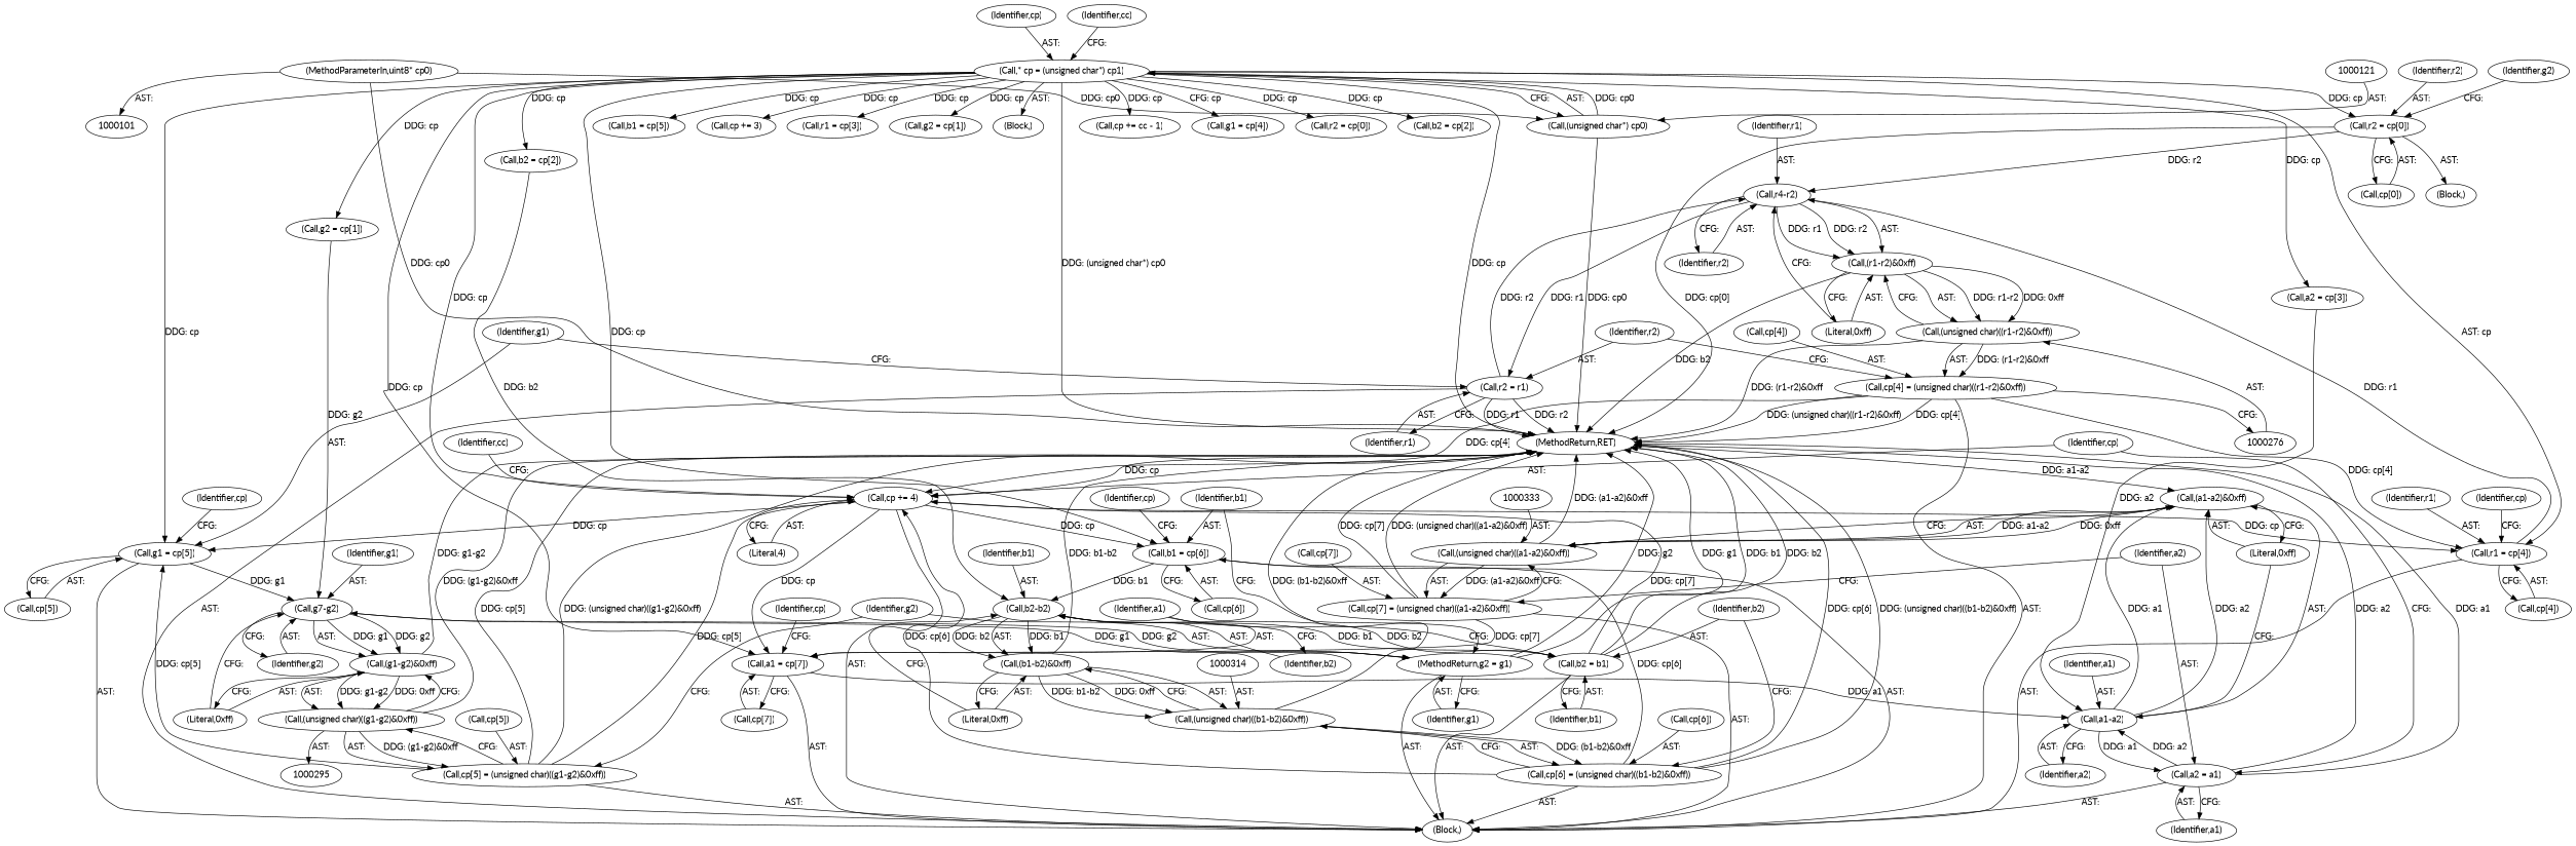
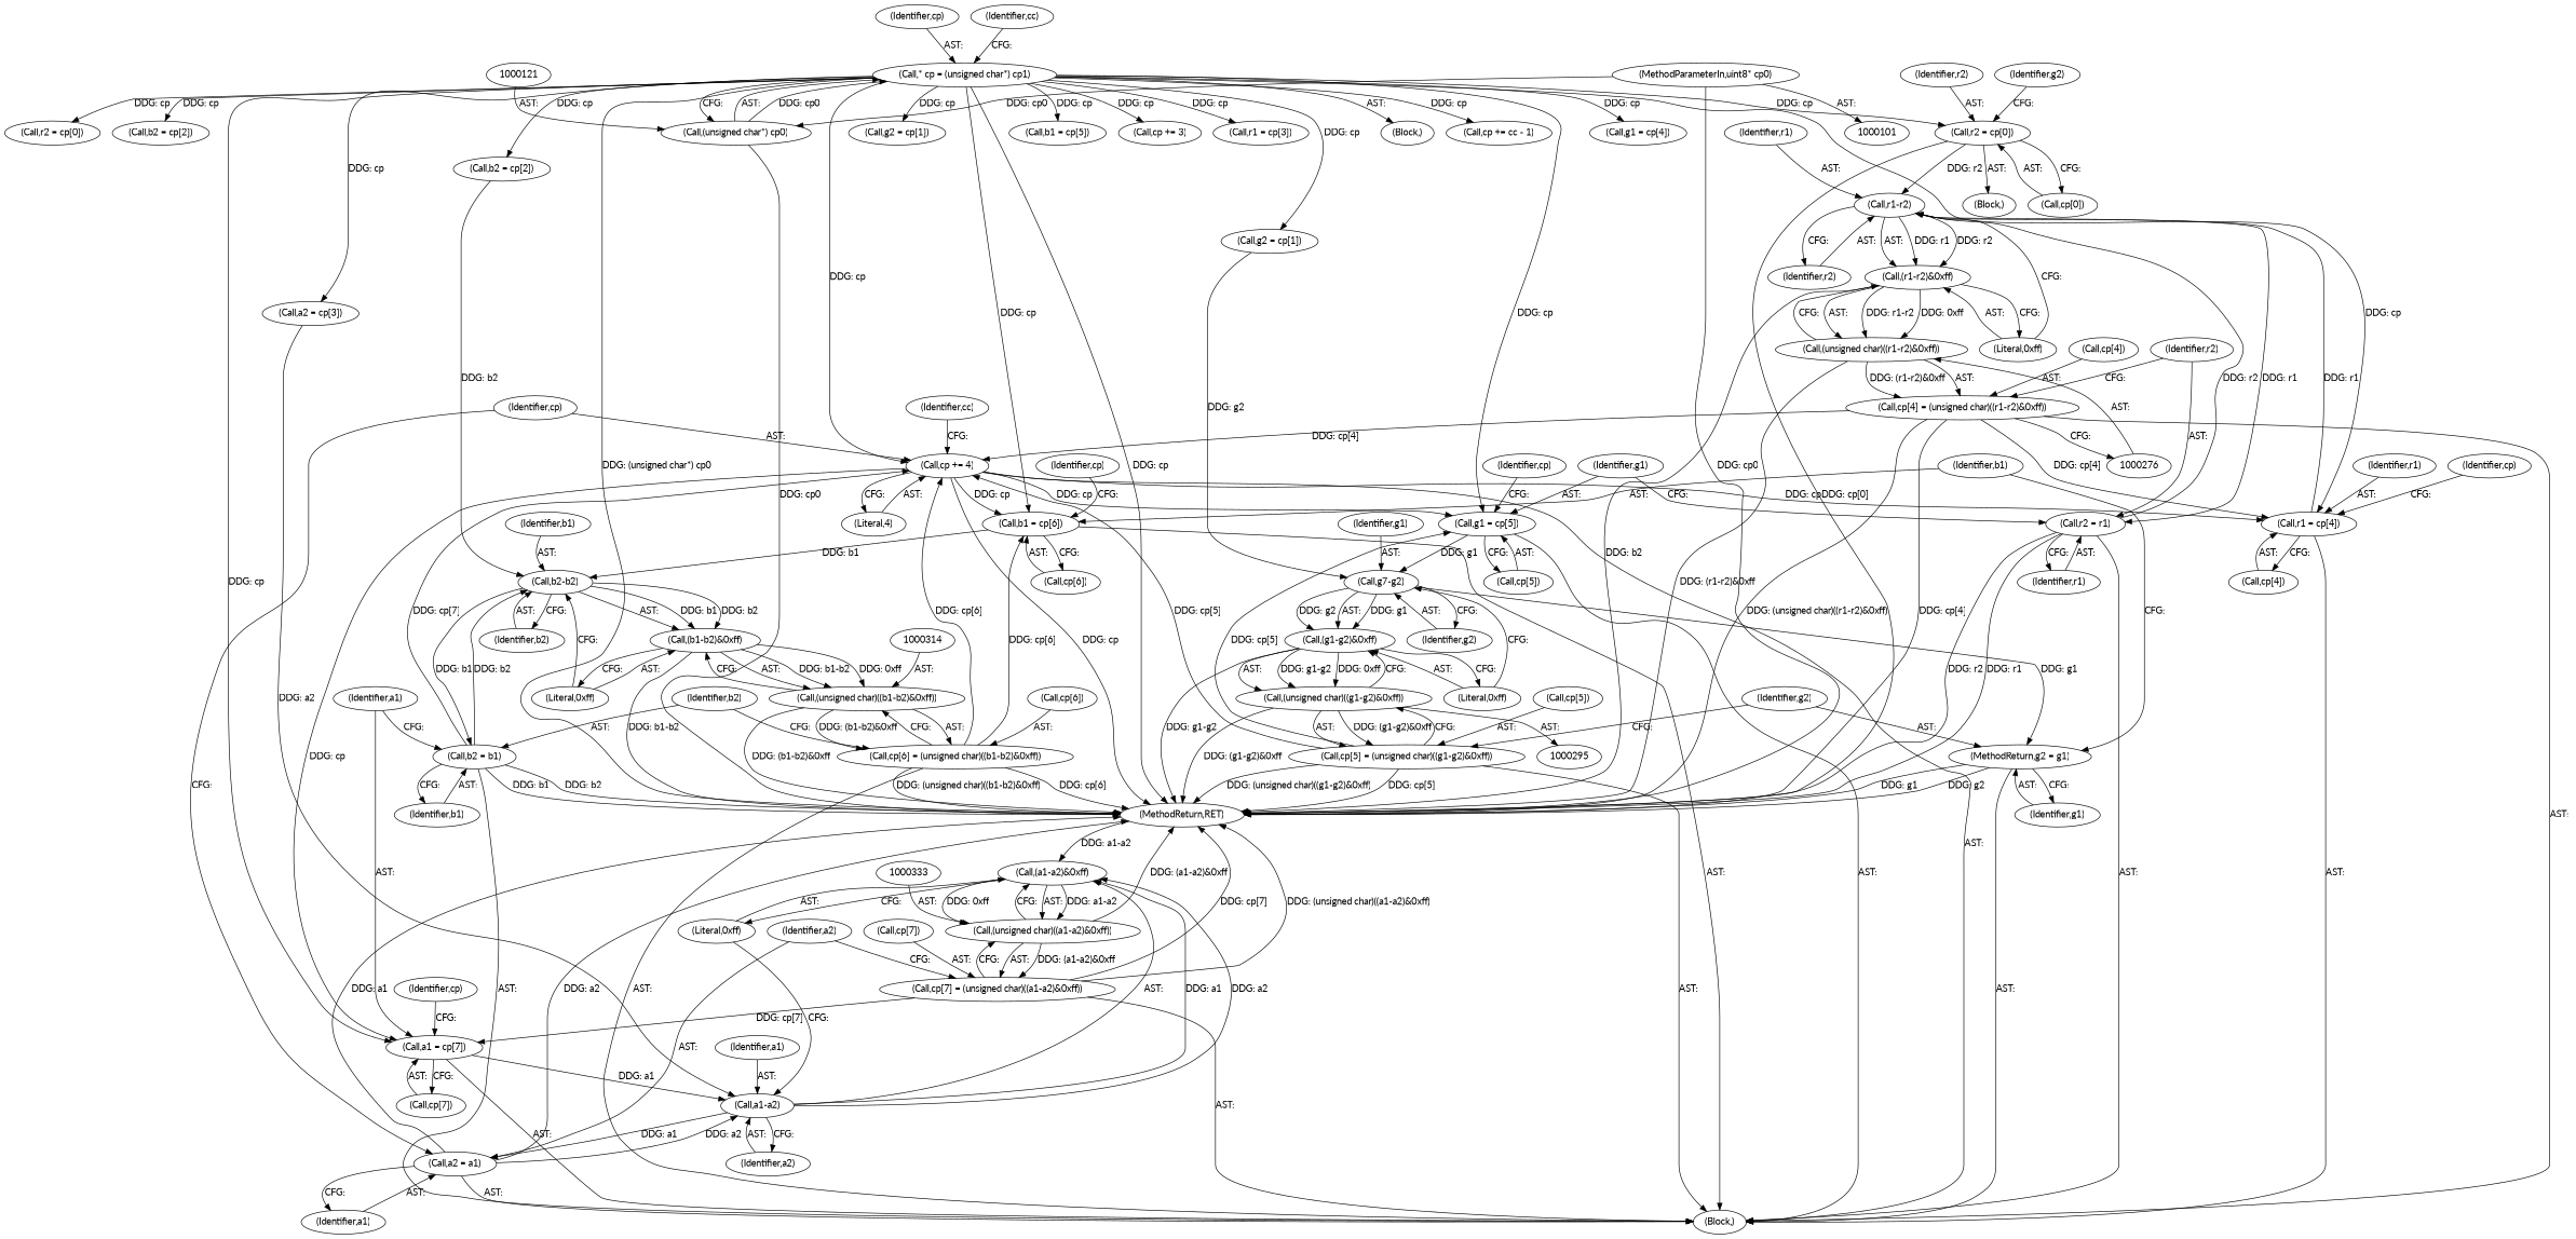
  digraph {
    fontname=Lato
    node [fontname=Lato]
    edge [fontname=Lato]
    n1 [label="(Call,r2 = cp[0])"]
-   n2 [label="(Call,r4-r2)"]
+   n2 [label="(Call,r1-r2)"]
    n3 [label="(MethodReturn,RET)"]
    n4 [label="(Block,)"]
    n5 [label="(Call,cp[0])"]
    n6 [label="(Call,(r1-r2)&0xff)"]
    n7 [label="(Call,r2 = r1)"]
    n8 [label="(Identifier,r2)"]
    n9 [label="(Call,(a1-a2)&0xff)"]
    n10 [label="(Call,* cp = (unsigned char*) cp1)"]
    n11 [label="(Call,(unsigned char*) cp0)"]
    n12 [label="(Call,r1 = cp[4])"]
    n13 [label="(Call,cp += 4)"]
    n14 [label="(Call,g1 = cp[5])"]
    n15 [label="(Call,b1 = cp[6])"]
    n16 [label="(Call,a1 = cp[7])"]
    n17 [label="(Call,b1 = cp[5])"]
    n18 [label="(Call,cp += 3)"]
    n19 [label="(Call,r1 = cp[3])"]
    n20 [label="(Call,g2 = cp[1])"]
    n21 [label="(Call,b2 = cp[2])"]
    n22 [label="(Block,)"]
    n23 [label="(Call,a2 = cp[3])"]
    n24 [label="(Call,cp += cc - 1)"]
    n25 [label="(Call,g1 = cp[4])"]
    n26 [label="(Call,r2 = cp[0])"]
    n27 [label="(Call,b2 = cp[2])"]
    n28 [label="(Call,g2 = cp[1])"]
    n29 [label="(Block,)"]
    n30 [label="(Call,cp[4])"]
    n31 [label="(Literal,4)"]
    n32 [label="(Call,g7-g2)"]
    n33 [label="(Call,cp[5])"]
    n34 [label="(Call,b2-b2)"]
    n35 [label="(Call,cp[6])"]
    n36 [label="(Call,a1-a2)"]
    n37 [label="(Call,cp[7])"]
    n38 [label="(MethodParameterIn,uint8* cp0)"]
    1000101
    n40 [label="(Call,(unsigned char)((r1-r2)&0xff))"]
    n41 [label="(Literal,0xff)"]
    n42 [label="(Identifier,r1)"]
    n43 [label="(Call,cp[4] = (unsigned char)((r1-r2)&0xff))"]
    1000276
    n45 [label="(Call,(g1-g2)&0xff)"]
    n46 [label="(MethodReturn,g2 = g1)"]
    n47 [label="(Identifier,g2)"]
    n48 [label="(Call,(unsigned char)((g1-g2)&0xff))"]
    n49 [label="(Literal,0xff)"]
    n50 [label="(Identifier,g1)"]
    n51 [label="(Call,cp[5] = (unsigned char)((g1-g2)&0xff))"]
    1000295
    n53 [label="(Call,(b1-b2)&0xff)"]
    n54 [label="(Call,b2 = b1)"]
    n55 [label="(Identifier,b2)"]
    n56 [label="(Call,(unsigned char)((b1-b2)&0xff))"]
    n57 [label="(Literal,0xff)"]
    n58 [label="(Identifier,b1)"]
    n59 [label="(Call,cp[6] = (unsigned char)((b1-b2)&0xff))"]
    n60 [label="(Call,a2 = a1)"]
    n61 [label="(Identifier,a2)"]
    n62 [label="(Call,(unsigned char)((a1-a2)&0xff))"]
    n63 [label="(Literal,0xff)"]
    n64 [label="(Identifier,a1)"]
    n65 [label="(Call,cp[7] = (unsigned char)((a1-a2)&0xff))"]
    n66 [label="(Identifier,r2)"]
    n67 [label="(Identifier,r1)"]
    n68 [label="(Call,cp[4])"]
    n69 [label="(Identifier,g2)"]
    n70 [label="(Identifier,g1)"]
    n71 [label="(Identifier,cp)"]
    n72 [label="(Identifier,a1)"]
    n73 [label="(Call,cp[7])"]
    n74 [label="(Identifier,a1)"]
    n75 [label="(Identifier,g1)"]
    n76 [label="(Identifier,cp)"]
    n77 [label="(Identifier,r2)"]
    n78 [label="(Identifier,b1)"]
    n79 [label="(Identifier,r1)"]
    n80 [label="(Call,cp[5])"]
    n81 [label="(Identifier,cp)"]
    n82 [label="(Identifier,cp)"]
    n83 [label="(Identifier,cc)"]
    n84 [label="(Identifier,g2)"]
    n85 [label="(Identifier,cc)"]
    n86 [label="(Identifier,b2)"]
    n87 [label="(Identifier,cp)"]
    n88 [label="(Identifier,cp)"]
    n89 [label="(Identifier,a2)"]
    n90 [label="(Identifier,b1)"]
    n91 [label="(Call,cp[6])"]
    1000121
    1000314
    1000333
    n1 -> n2 [label="DDG: r2"]
    n1 -> n3 [label="DDG: cp[0]"]
    n1 -> n4 [label="AST: "]
    n1 -> n5 [label="CFG: "]
    n2 -> n6 [label="AST: "]
    n2 -> n6 [label="DDG: r1"]
    n2 -> n6 [label="DDG: r2"]
    n2 -> n7 [label="DDG: r1"]
    n2 -> n8 [label="CFG: "]
    n3 -> n9 [label="DDG: a1-a2"]
    n5 -> n1 [label="AST: "]
    n6 -> n3 [label="DDG: b2"]
    n6 -> n40 [label="AST: "]
    n6 -> n40 [label="DDG: r1-r2"]
    n6 -> n40 [label="DDG: 0xff"]
    n6 -> n41 [label="CFG: "]
    n7 -> n2 [label="DDG: r2"]
    n7 -> n3 [label="DDG: r1"]
    n7 -> n3 [label="DDG: r2"]
    n7 -> n29 [label="AST: "]
    n7 -> n42 [label="CFG: "]
    n8 -> n2 [label="AST: "]
    n9 -> n62 [label="AST: "]
    n9 -> n62 [label="DDG: a1-a2"]
    n9 -> n62 [label="DDG: 0xff"]
    n9 -> n63 [label="CFG: "]
    n10 -> n1 [label="DDG: cp"]
    n10 -> n3 [label="DDG: (unsigned char*) cp0"]
    n10 -> n3 [label="DDG: cp"]
    n10 -> n11 [label="CFG: "]
-   n10 -> n12 [label="AST: cp"]
+   n10 -> n12 [label="DDG: cp"]
    n10 -> n13 [label="DDG: cp"]
    n10 -> n14 [label="DDG: cp"]
    n10 -> n15 [label="DDG: cp"]
    n10 -> n16 [label="DDG: cp"]
    n10 -> n17 [label="DDG: cp"]
    n10 -> n18 [label="DDG: cp"]
    n10 -> n19 [label="DDG: cp"]
    n10 -> n20 [label="DDG: cp"]
    n10 -> n21 [label="DDG: cp"]
    n10 -> n22 [label="AST: "]
    n10 -> n23 [label="DDG: cp"]
    n10 -> n24 [label="DDG: cp"]
-   n10 -> n25 [label="CFG: cp"]
+   n10 -> n25 [label="DDG: cp"]
    n10 -> n26 [label="DDG: cp"]
    n10 -> n27 [label="DDG: cp"]
    n10 -> n28 [label="DDG: cp"]
    n11 -> n3 [label="DDG: cp0"]
    n11 -> n10 [label="AST: "]
    n11 -> n10 [label="DDG: cp0"]
    n12 -> n2 [label="DDG: r1"]
    n12 -> n29 [label="AST: "]
    n12 -> n30 [label="CFG: "]
-   n3 -> n13 [label="DDG: cp"]
+   n13 -> n3 [label="DDG: cp"]
    n13 -> n12 [label="DDG: cp"]
    n13 -> n14 [label="DDG: cp"]
    n13 -> n15 [label="DDG: cp"]
    n13 -> n16 [label="DDG: cp"]
    n13 -> n29 [label="AST: "]
    n13 -> n31 [label="CFG: "]
    n14 -> n29 [label="AST: "]
    n14 -> n32 [label="DDG: g1"]
    n14 -> n33 [label="CFG: "]
    n15 -> n29 [label="AST: "]
    n15 -> n34 [label="DDG: b1"]
    n15 -> n35 [label="CFG: "]
    n16 -> n29 [label="AST: "]
    n16 -> n36 [label="DDG: a1"]
    n16 -> n37 [label="CFG: "]
    n21 -> n34 [label="DDG: b2"]
    n23 -> n36 [label="DDG: a2"]
    n28 -> n32 [label="DDG: g2"]
    n30 -> n12 [label="AST: "]
    n31 -> n13 [label="AST: "]
    n32 -> n45 [label="AST: "]
    n32 -> n45 [label="DDG: g1"]
    n32 -> n45 [label="DDG: g2"]
    n32 -> n46 [label="DDG: g1"]
    n32 -> n47 [label="CFG: "]
    n33 -> n14 [label="AST: "]
    n34 -> n53 [label="AST: "]
    n34 -> n53 [label="DDG: b1"]
    n34 -> n53 [label="DDG: b2"]
    n34 -> n54 [label="DDG: b1"]
    n34 -> n55 [label="CFG: "]
    n35 -> n15 [label="AST: "]
    n36 -> n9 [label="AST: "]
    n36 -> n9 [label="DDG: a1"]
    n36 -> n9 [label="DDG: a2"]
    n36 -> n60 [label="DDG: a1"]
    n36 -> n61 [label="CFG: "]
    n37 -> n16 [label="AST: "]
    n38 -> n3 [label="DDG: cp0"]
    n38 -> n11 [label="DDG: cp0"]
    n38 -> 1000101 [label="AST: "]
    n40 -> n3 [label="DDG: (r1-r2)&0xff"]
    n40 -> n6 [label="CFG: "]
    n40 -> n43 [label="AST: "]
    n40 -> n43 [label="DDG: (r1-r2)&0xff"]
    n41 -> n2 [label="CFG: "]
    n41 -> n6 [label="AST: "]
    n42 -> n7 [label="AST: "]
    n43 -> n3 [label="DDG: (unsigned char)((r1-r2)&0xff)"]
    n43 -> n3 [label="DDG: cp[4]"]
    n43 -> n12 [label="DDG: cp[4]"]
    n43 -> n13 [label="DDG: cp[4]"]
    n43 -> n29 [label="AST: "]
    n43 -> 1000276 [label="CFG: "]
    1000276 -> n40 [label="AST: "]
    n45 -> n3 [label="DDG: g1-g2"]
    n45 -> n48 [label="AST: "]
    n45 -> n48 [label="DDG: g1-g2"]
    n45 -> n48 [label="DDG: 0xff"]
    n45 -> n49 [label="CFG: "]
    n46 -> n3 [label="DDG: g1"]
    n46 -> n3 [label="DDG: g2"]
    n46 -> n29 [label="AST: "]
-   n46 -> n32 [label="DDG: g2"]
    n46 -> n50 [label="CFG: "]
    n47 -> n32 [label="AST: "]
    n48 -> n3 [label="DDG: (g1-g2)&0xff"]
    n48 -> n45 [label="CFG: "]
    n48 -> n51 [label="AST: "]
    n48 -> n51 [label="DDG: (g1-g2)&0xff"]
    n48 -> 1000295 [label="AST: "]
    n49 -> n32 [label="CFG: "]
    n49 -> n45 [label="AST: "]
    n50 -> n46 [label="AST: "]
    n51 -> n3 [label="DDG: cp[5]"]
    n51 -> n3 [label="DDG: (unsigned char)((g1-g2)&0xff)"]
    n51 -> n13 [label="DDG: cp[5]"]
    n51 -> n14 [label="DDG: cp[5]"]
    n51 -> n29 [label="AST: "]
    n51 -> n48 [label="CFG: "]
    n53 -> n3 [label="DDG: b1-b2"]
    n53 -> n56 [label="AST: "]
    n53 -> n56 [label="DDG: b1-b2"]
    n53 -> n56 [label="DDG: 0xff"]
    n53 -> n57 [label="CFG: "]
    n54 -> n3 [label="DDG: b1"]
    n54 -> n3 [label="DDG: b2"]
    n54 -> n13 [label="DDG: cp[7]"]
    n54 -> n29 [label="AST: "]
    n54 -> n34 [label="DDG: b2"]
    n54 -> n58 [label="CFG: "]
    n55 -> n34 [label="AST: "]
    n56 -> n3 [label="DDG: (b1-b2)&0xff"]
    n56 -> n53 [label="CFG: "]
    n56 -> n59 [label="AST: "]
    n56 -> n59 [label="DDG: (b1-b2)&0xff"]
    n57 -> n34 [label="CFG: "]
    n57 -> n53 [label="AST: "]
    n58 -> n54 [label="AST: "]
    n59 -> n3 [label="DDG: cp[6]"]
    n59 -> n3 [label="DDG: (unsigned char)((b1-b2)&0xff)"]
    n59 -> n13 [label="DDG: cp[6]"]
    n59 -> n15 [label="DDG: cp[6]"]
    n59 -> n29 [label="AST: "]
    n59 -> n56 [label="CFG: "]
    n60 -> n3 [label="DDG: a2"]
    n60 -> n3 [label="DDG: a1"]
    n60 -> n29 [label="AST: "]
    n60 -> n36 [label="DDG: a2"]
    n60 -> n64 [label="CFG: "]
    n61 -> n36 [label="AST: "]
    n62 -> n3 [label="DDG: (a1-a2)&0xff"]
    n62 -> n9 [label="CFG: "]
    n62 -> n65 [label="AST: "]
    n62 -> n65 [label="DDG: (a1-a2)&0xff"]
    n63 -> n9 [label="AST: "]
    n63 -> n36 [label="CFG: "]
    n64 -> n60 [label="AST: "]
    n65 -> n3 [label="DDG: (unsigned char)((a1-a2)&0xff)"]
    n65 -> n3 [label="DDG: cp[7]"]
    n65 -> n16 [label="DDG: cp[7]"]
    n65 -> n29 [label="AST: "]
    n65 -> n62 [label="CFG: "]
    n66 -> n7 [label="AST: "]
    n66 -> n43 [label="CFG: "]
    n67 -> n2 [label="AST: "]
    n68 -> n43 [label="AST: "]
    n69 -> n46 [label="AST: "]
    n69 -> n51 [label="CFG: "]
    n70 -> n32 [label="AST: "]
    n71 -> n16 [label="CFG: "]
    n72 -> n36 [label="AST: "]
    n73 -> n65 [label="AST: "]
    n74 -> n16 [label="AST: "]
    n74 -> n54 [label="CFG: "]
    n75 -> n7 [label="CFG: "]
    n75 -> n14 [label="AST: "]
    n76 -> n10 [label="AST: "]
    n77 -> n1 [label="AST: "]
    n78 -> n15 [label="AST: "]
    n78 -> n46 [label="CFG: "]
    n79 -> n12 [label="AST: "]
    n80 -> n51 [label="AST: "]
    n81 -> n13 [label="AST: "]
    n81 -> n60 [label="CFG: "]
    n82 -> n14 [label="CFG: "]
    n83 -> n10 [label="CFG: "]
    n84 -> n1 [label="CFG: "]
    n85 -> n13 [label="CFG: "]
    n86 -> n54 [label="AST: "]
    n86 -> n59 [label="CFG: "]
    n87 -> n15 [label="CFG: "]
    n88 -> n12 [label="CFG: "]
    n89 -> n60 [label="AST: "]
    n89 -> n65 [label="CFG: "]
    n90 -> n34 [label="AST: "]
    n91 -> n59 [label="AST: "]
    1000121 -> n11 [label="AST: "]
    1000314 -> n56 [label="AST: "]
    1000333 -> n62 [label="AST: "]
  }
